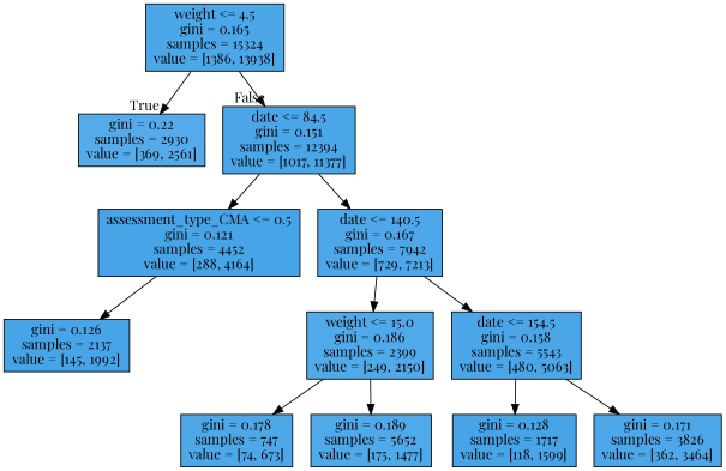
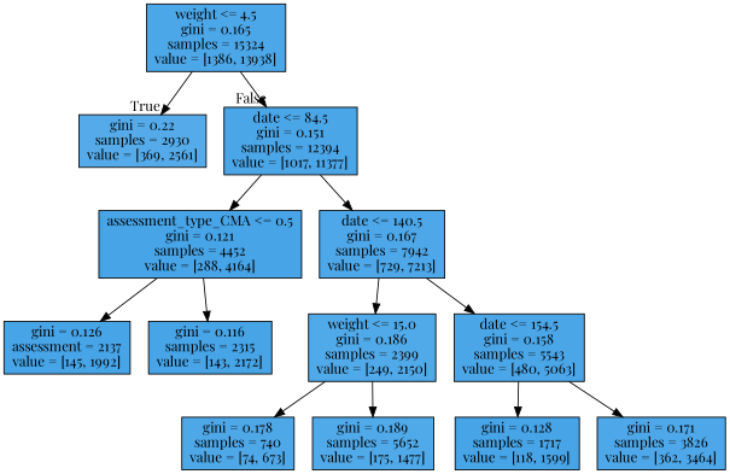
  digraph {
    fontname="Playfair Display"
    node [color=black fillcolor="#399de5ec" fontname="Playfair Display" shape=box style=filled]
    edge [fontname="Playfair Display"]
    n1 [fillcolor="#399de5e6" label="weight <= 4.5\ngini = 0.165\nsamples = 15324\nvalue = [1386, 13938]"]
    n2 [fillcolor="#399de5da" label="gini = 0.22\nsamples = 2930\nvalue = [369, 2561]"]
    n3 [fillcolor="#399de5e8" label="date <= 84.5\ngini = 0.151\nsamples = 12394\nvalue = [1017, 11377]"]
    n4 [fillcolor="#399de5ed" label="assessment_type_CMA <= 0.5\ngini = 0.121\nsamples = 4452\nvalue = [288, 4164]"]
    n5 [fillcolor="#399de5e5" label="date <= 140.5\ngini = 0.167\nsamples = 7942\nvalue = [729, 7213]"]
-   n6 [label="gini = 0.126\nsamples = 2137\nvalue = [145, 1992]"]
+   n6 [label="gini = 0.126\nassessment = 2137\nvalue = [145, 1992]"]
+   n7 [fillcolor="#399de5ee" label="gini = 0.116\nsamples = 2315\nvalue = [143, 2172]"]
    n8 [fillcolor="#399de5e1" label="weight <= 15.0\ngini = 0.186\nsamples = 2399\nvalue = [249, 2150]"]
    n9 [fillcolor="#399de5e7" label="date <= 154.5\ngini = 0.158\nsamples = 5543\nvalue = [480, 5063]"]
-   n10 [fillcolor="#399de5e3" label="gini = 0.178\nsamples = 747\nvalue = [74, 673]"]
+   n10 [fillcolor="#399de5e3" label="gini = 0.178\nsamples = 740\nvalue = [74, 673]"]
    n11 [fillcolor="#399de5e1" label="gini = 0.189\nsamples = 5652\nvalue = [175, 1477]"]
    n12 [label="gini = 0.128\nsamples = 1717\nvalue = [118, 1599]"]
    n13 [fillcolor="#399de5e4" label="gini = 0.171\nsamples = 3826\nvalue = [362, 3464]"]
    n1 -> n2 [headlabel=True labelangle=45 labeldistance=2.5]
    n1 -> n3 [headlabel=False labelangle=-45 labeldistance=2.5]
    n3 -> n4
    n3 -> n5
    n4 -> n6
+   n4 -> n7
    n5 -> n8
    n5 -> n9
    n8 -> n10
    n8 -> n11
    n9 -> n12
    n9 -> n13
  }
